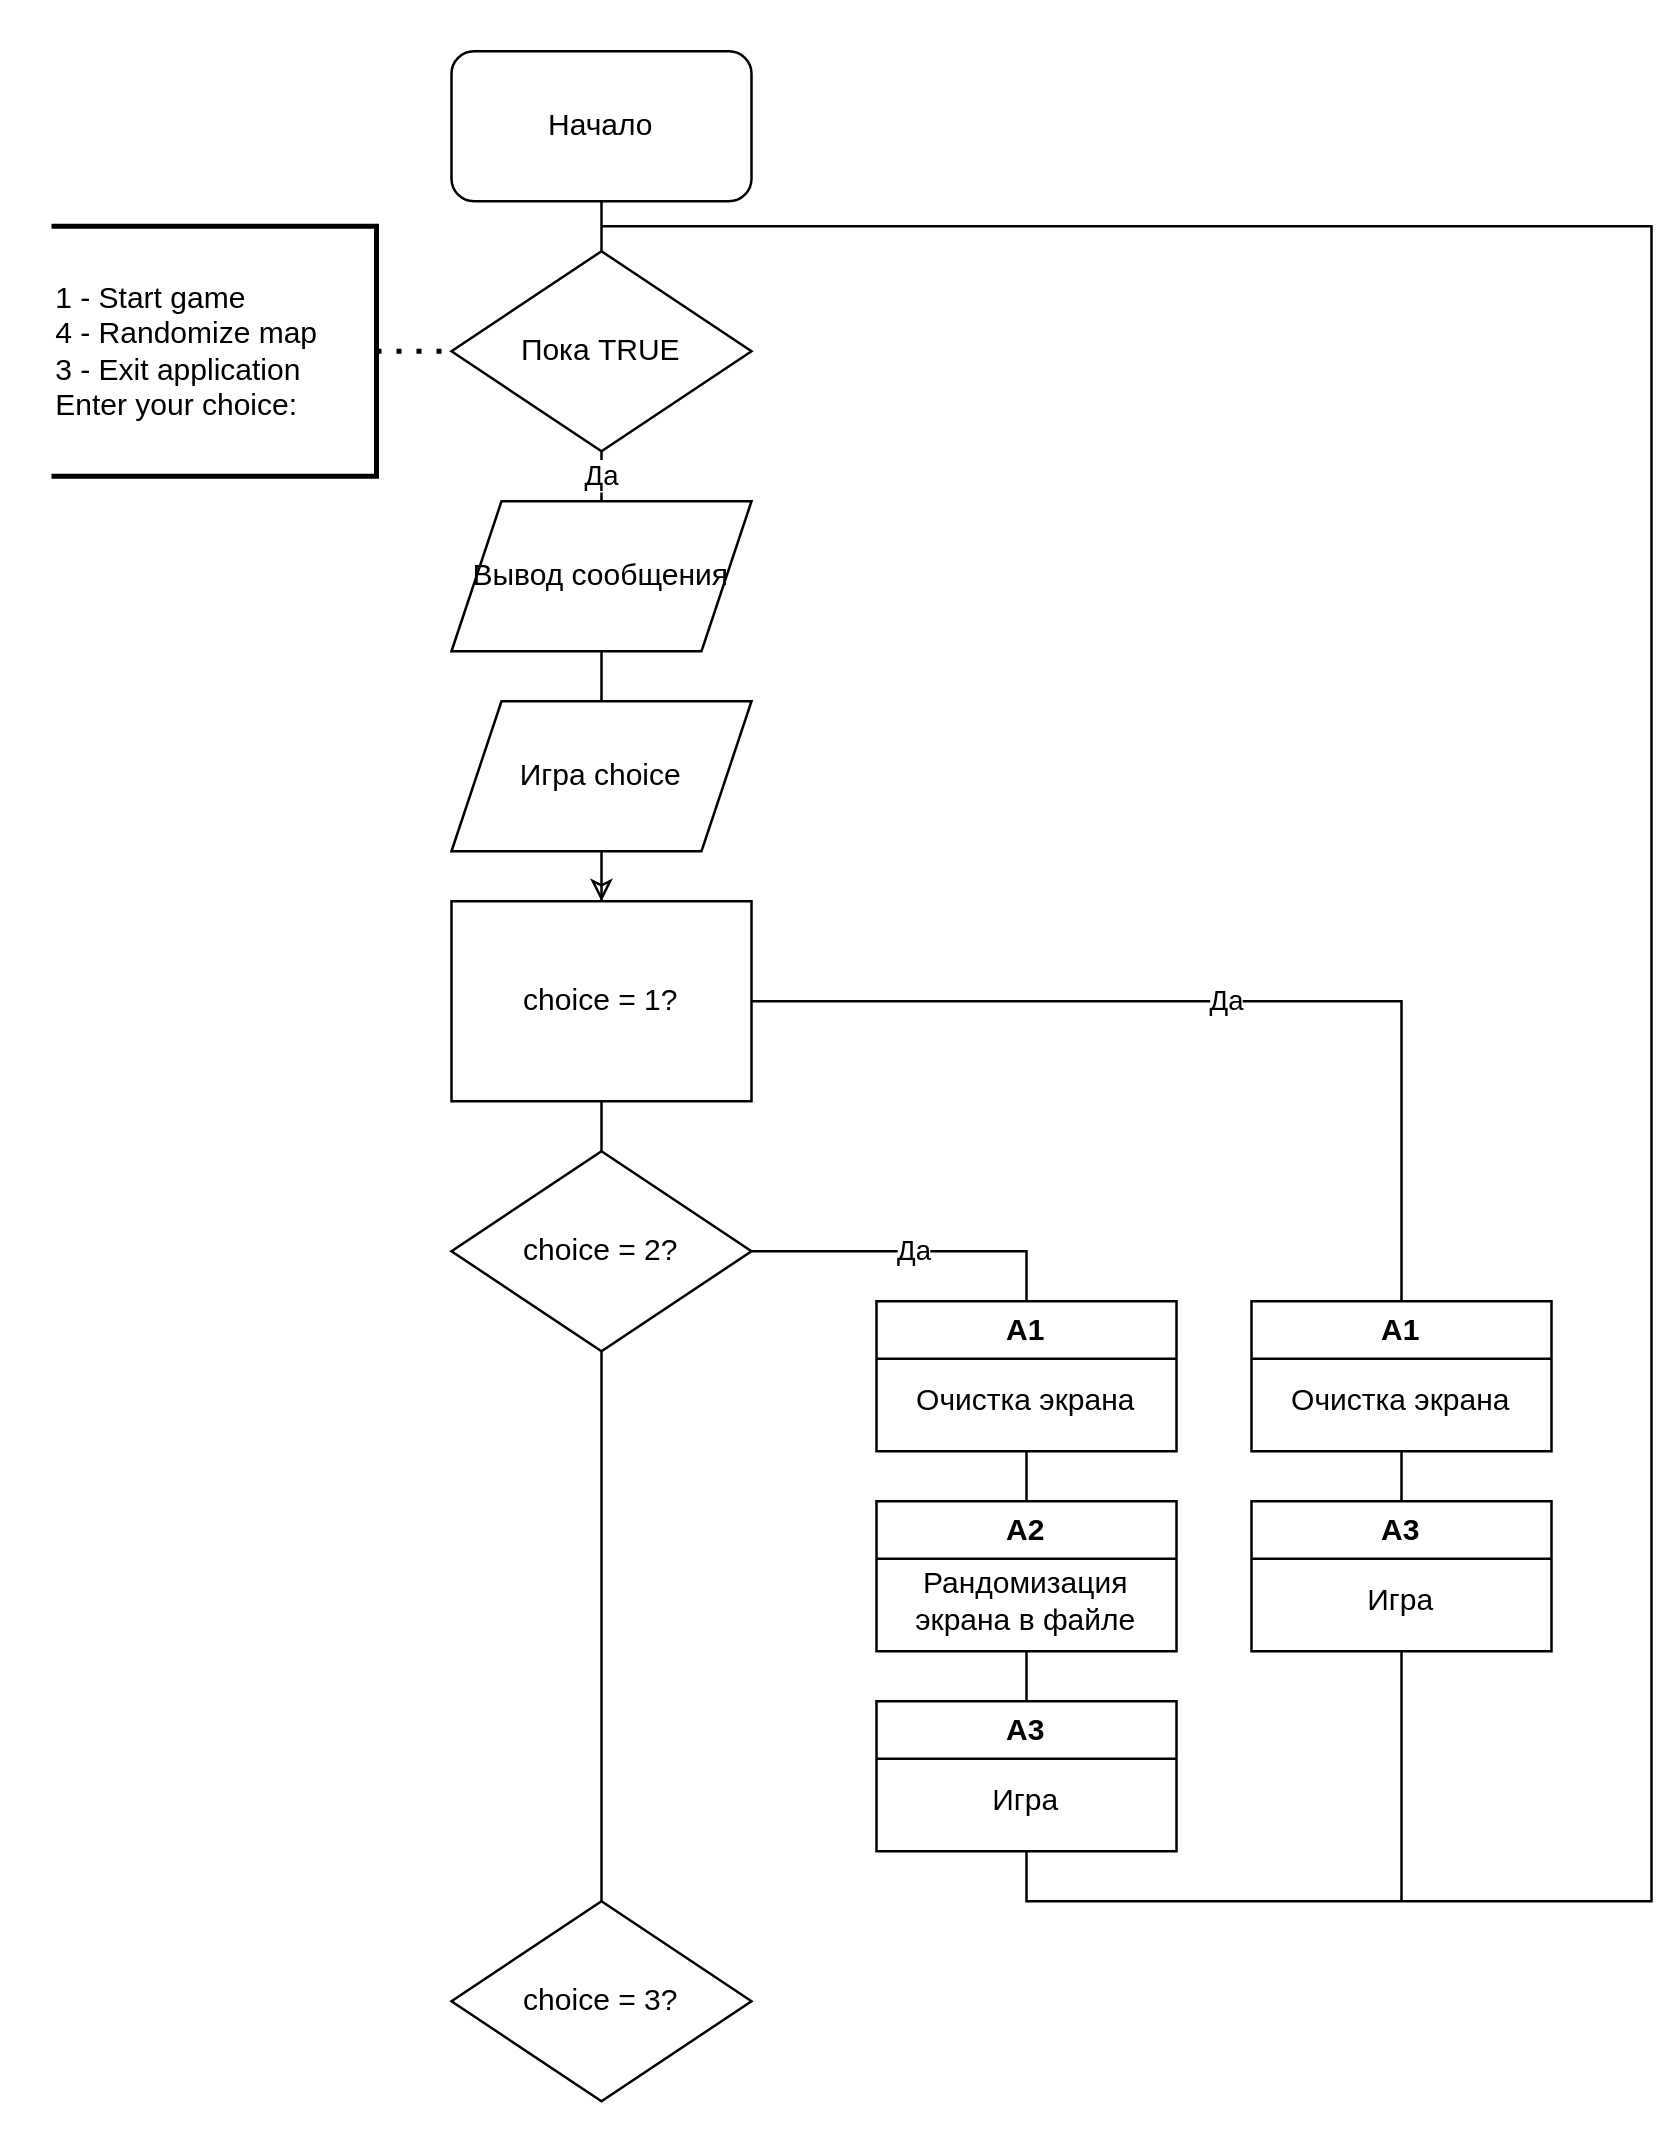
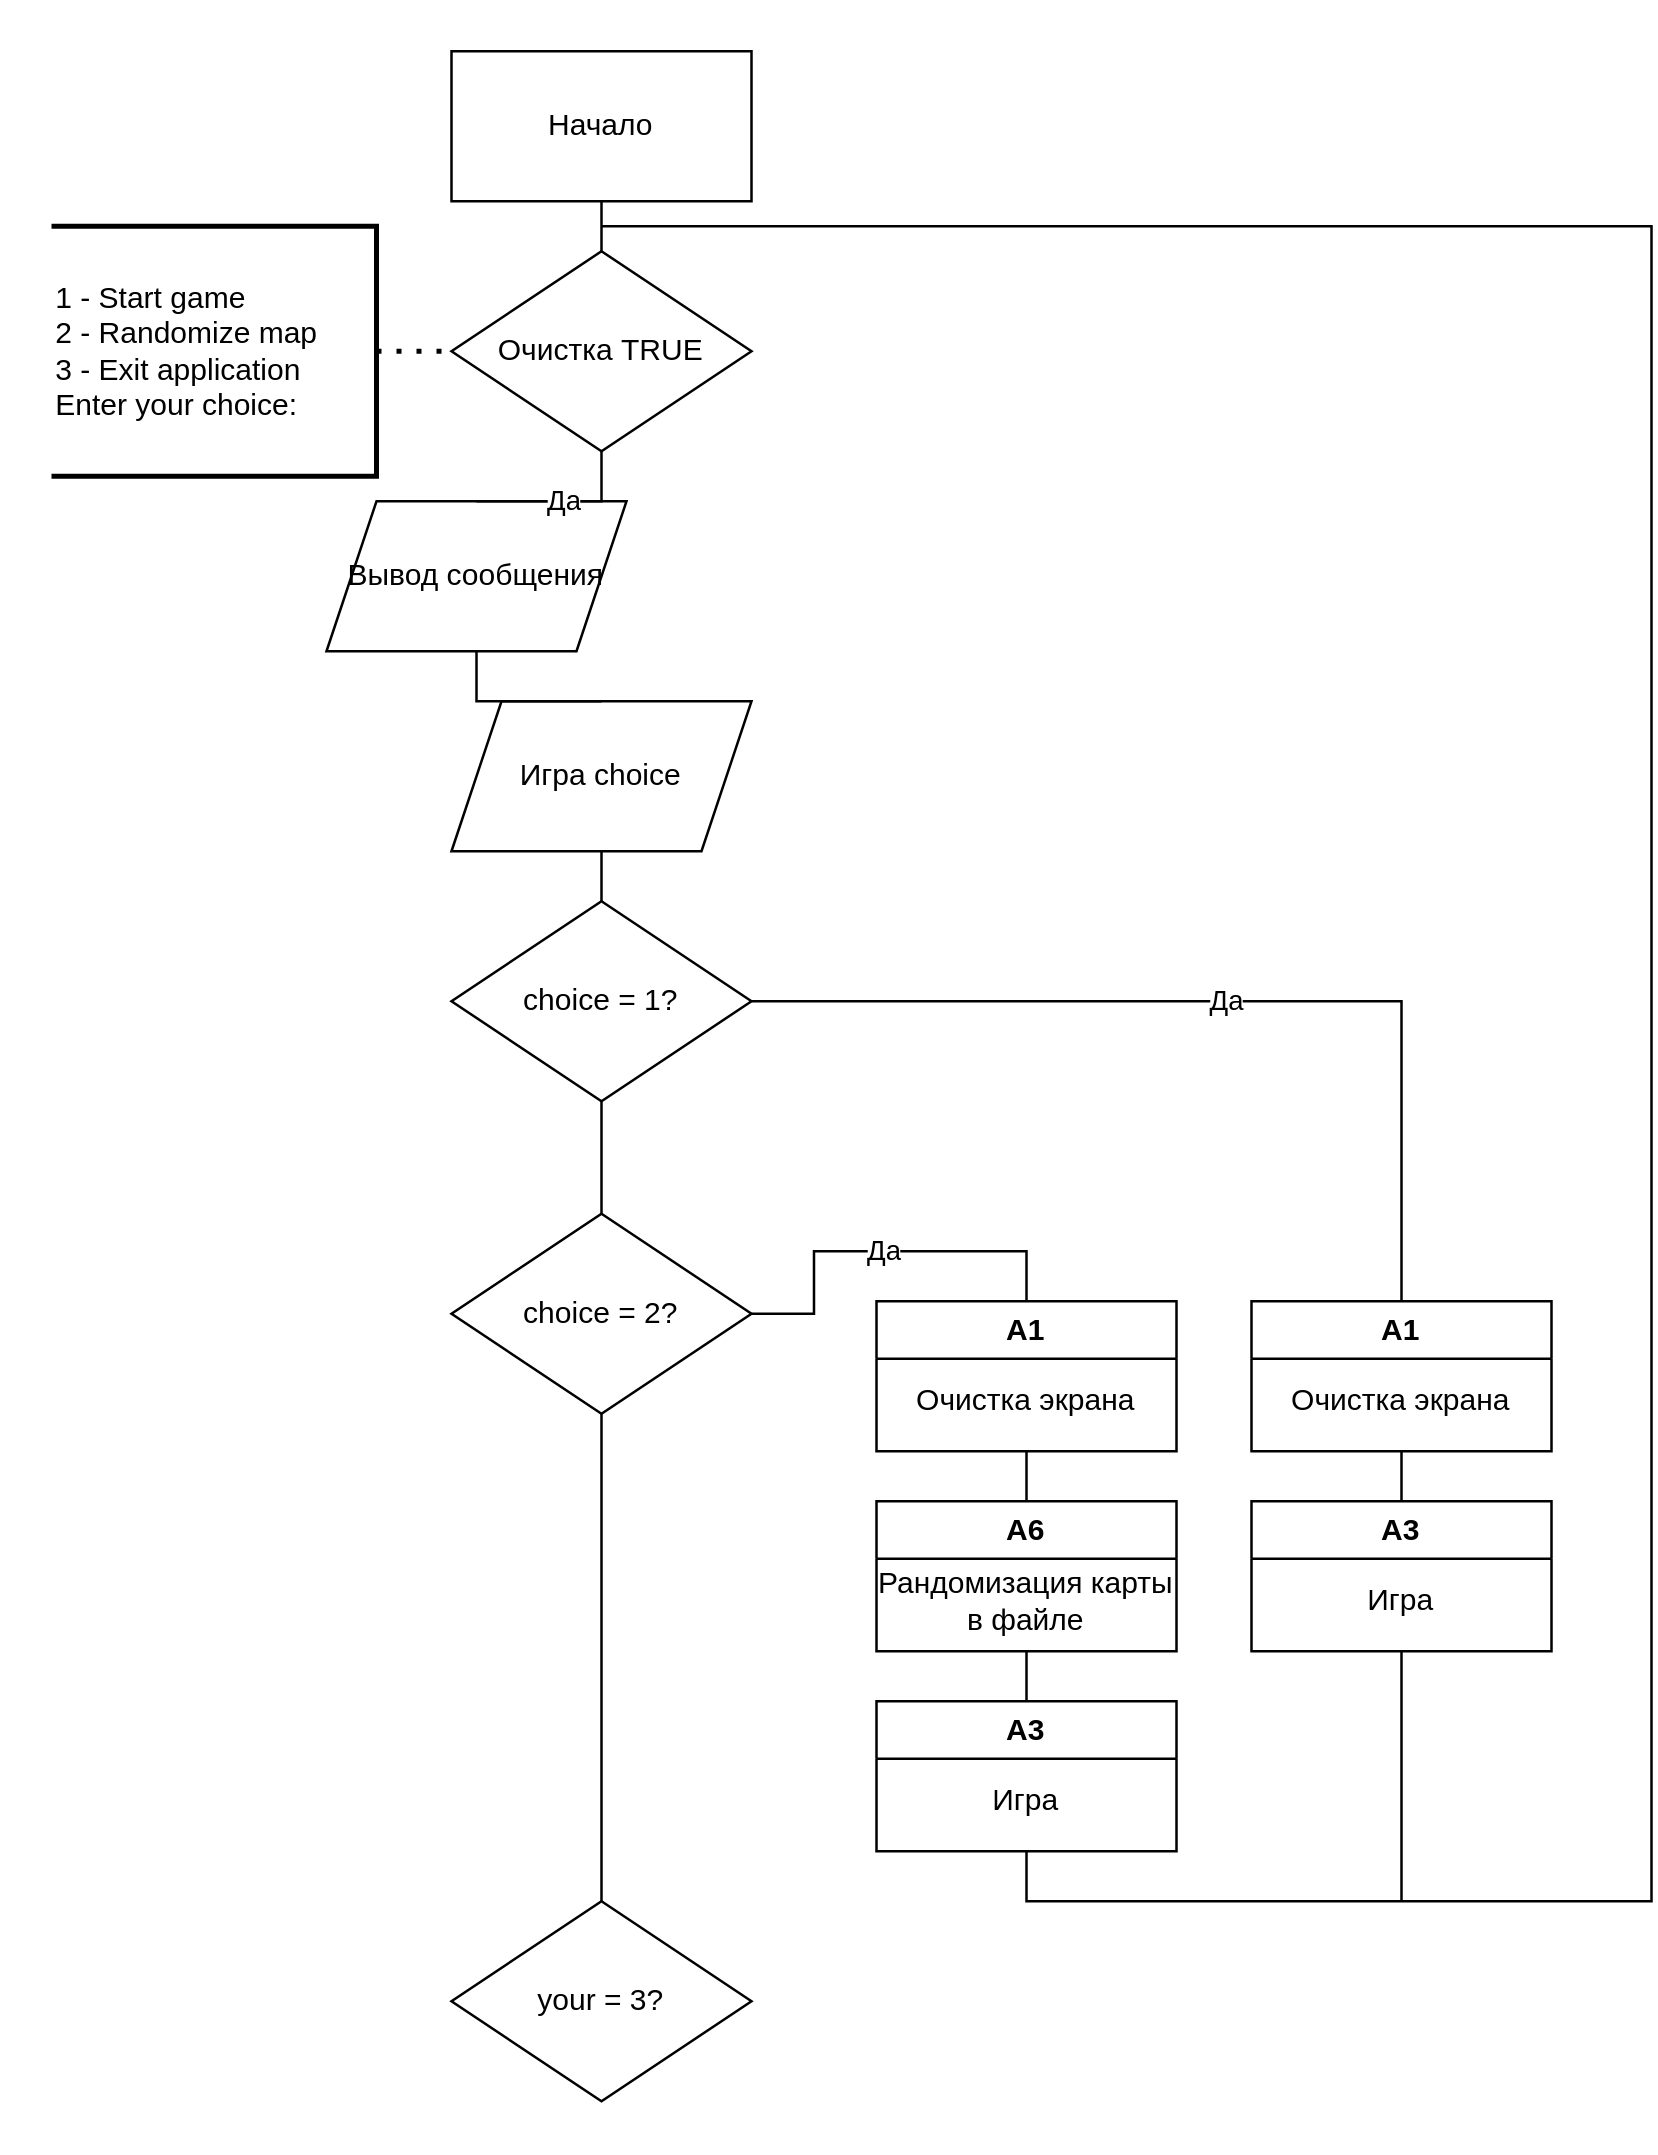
  <mxCell id="0" />
  <mxCell id="1" parent="0" />
  <mxCell id="2" style="edgeStyle=orthogonalEdgeStyle;rounded=0;orthogonalLoop=1;jettySize=auto;html=1;endArrow=none;endFill=0;" parent="1" source="3" edge="1"><mxGeometry relative="1" as="geometry"><mxPoint x="240" y="100" as="targetPoint" /></mxGeometry></mxCell>
- <mxCell id="3" value="Начало" style="rounded=1;whiteSpace=wrap;html=1;" parent="1" vertex="1"><mxGeometry x="180" y="20" width="120" height="60" as="geometry" /></mxCell>
- <mxCell id="4" value="1 - Start game&lt;br&gt;4 - Randomize map&lt;br&gt;3 - Exit application&lt;br&gt;Enter your choice:&amp;nbsp;" style="strokeWidth=2;html=1;shape=mxgraph.flowchart.annotation_1;align=left;pointerEvents=1;direction=west;" parent="1" vertex="1"><mxGeometry x="20" y="90" width="130" height="100" as="geometry" /></mxCell>
- <mxCell id="5" style="edgeStyle=orthogonalEdgeStyle;rounded=0;orthogonalLoop=1;jettySize=auto;html=1;endArrow=classic;endFill=0;" parent="1" source="6" target="9" edge="1"><mxGeometry relative="1" as="geometry" /></mxCell>
+ <mxCell id="3" value="Начало" style="whiteSpace=wrap;html=1;rounded=0;" parent="1" vertex="1"><mxGeometry x="180" y="20" width="120" height="60" as="geometry" /></mxCell>
+ <mxCell id="4" value="1 - Start game&lt;br&gt;2 - Randomize map&lt;br&gt;3 - Exit application&lt;br&gt;Enter your choice:&amp;nbsp;" style="strokeWidth=2;html=1;shape=mxgraph.flowchart.annotation_1;align=left;pointerEvents=1;direction=west;" parent="1" vertex="1"><mxGeometry x="20" y="90" width="130" height="100" as="geometry" /></mxCell>
+ <mxCell id="5" style="edgeStyle=orthogonalEdgeStyle;rounded=0;orthogonalLoop=1;jettySize=auto;html=1;endArrow=none;endFill=0;" parent="1" source="6" target="9" edge="1"><mxGeometry relative="1" as="geometry" /></mxCell>
  <mxCell id="6" value="&lt;font style=&quot;&quot;&gt;&lt;font style=&quot;font-size: 12px;&quot;&gt;Игра choice&lt;/font&gt;&lt;br&gt;&lt;/font&gt;" style="shape=parallelogram;perimeter=parallelogramPerimeter;whiteSpace=wrap;html=1;fixedSize=1;" parent="1" vertex="1"><mxGeometry x="180" y="280" width="120" height="60" as="geometry" /></mxCell>
  <mxCell id="7" value="Да" style="edgeStyle=orthogonalEdgeStyle;rounded=0;orthogonalLoop=1;jettySize=auto;html=1;entryX=0.5;entryY=0;entryDx=0;entryDy=0;endArrow=none;endFill=0;" parent="1" source="9" target="10" edge="1"><mxGeometry relative="1" as="geometry" /></mxCell>
  <mxCell id="8" style="edgeStyle=orthogonalEdgeStyle;rounded=0;orthogonalLoop=1;jettySize=auto;html=1;endArrow=none;endFill=0;" parent="1" source="9" target="14" edge="1"><mxGeometry relative="1" as="geometry" /></mxCell>
- <mxCell id="9" value="choice = 1?" style="whiteSpace=wrap;html=1;rounded=0;" parent="1" vertex="1"><mxGeometry x="180" y="360" width="120" height="80" as="geometry" /></mxCell>
+ <mxCell id="9" value="choice = 1?" style="rhombus;whiteSpace=wrap;html=1;" parent="1" vertex="1"><mxGeometry x="180" y="360" width="120" height="80" as="geometry" /></mxCell>
  <mxCell id="10" value="А1" style="swimlane;whiteSpace=wrap;html=1;" parent="1" vertex="1"><mxGeometry x="500" y="520" width="120" height="60" as="geometry" /></mxCell>
  <mxCell id="11" value="Очистка экрана" style="text;html=1;strokeColor=none;fillColor=none;align=center;verticalAlign=middle;whiteSpace=wrap;rounded=0;" parent="10" vertex="1"><mxGeometry y="20" width="120" height="40" as="geometry" /></mxCell>
  <mxCell id="12" value="Да" style="edgeStyle=orthogonalEdgeStyle;rounded=0;orthogonalLoop=1;jettySize=auto;html=1;entryX=0.5;entryY=0;entryDx=0;entryDy=0;endArrow=none;endFill=0;" parent="1" source="14" target="18" edge="1"><mxGeometry relative="1" as="geometry" /></mxCell>
  <mxCell id="13" style="edgeStyle=orthogonalEdgeStyle;rounded=0;orthogonalLoop=1;jettySize=auto;html=1;endArrow=none;endFill=0;" parent="1" source="14" target="28" edge="1"><mxGeometry relative="1" as="geometry" /></mxCell>
- <mxCell id="14" value="choice = 2?" style="rhombus;whiteSpace=wrap;html=1;" parent="1" vertex="1"><mxGeometry x="180" y="460" width="120" height="80" as="geometry" /></mxCell>
- <mxCell id="15" value="А2" style="swimlane;whiteSpace=wrap;html=1;" parent="1" vertex="1"><mxGeometry x="350" y="600" width="120" height="60" as="geometry" /></mxCell>
- <mxCell id="16" value="Рандомизация экрана в файле" style="text;html=1;strokeColor=none;fillColor=none;align=center;verticalAlign=middle;whiteSpace=wrap;rounded=0;" parent="15" vertex="1"><mxGeometry y="20" width="120" height="40" as="geometry" /></mxCell>
+ <mxCell id="14" value="choice = 2?" style="rhombus;whiteSpace=wrap;html=1;" parent="1" vertex="1"><mxGeometry x="180" y="485" width="120" height="80" as="geometry" /></mxCell>
+ <mxCell id="15" value="А6" style="swimlane;whiteSpace=wrap;html=1;" parent="1" vertex="1"><mxGeometry x="350" y="600" width="120" height="60" as="geometry" /></mxCell>
+ <mxCell id="16" value="Рандомизация карты в файле" style="text;html=1;strokeColor=none;fillColor=none;align=center;verticalAlign=middle;whiteSpace=wrap;rounded=0;" parent="15" vertex="1"><mxGeometry y="20" width="120" height="40" as="geometry" /></mxCell>
  <mxCell id="17" style="edgeStyle=orthogonalEdgeStyle;rounded=0;orthogonalLoop=1;jettySize=auto;html=1;entryX=0.5;entryY=0;entryDx=0;entryDy=0;endArrow=none;endFill=0;" parent="1" source="16" edge="1"><mxGeometry relative="1" as="geometry"><mxPoint x="410" y="670" as="targetPoint" /></mxGeometry></mxCell>
  <mxCell id="18" value="А1" style="swimlane;whiteSpace=wrap;html=1;" parent="1" vertex="1"><mxGeometry x="350" y="520" width="120" height="60" as="geometry" /></mxCell>
  <mxCell id="19" value="Очистка экрана" style="text;html=1;strokeColor=none;fillColor=none;align=center;verticalAlign=middle;whiteSpace=wrap;rounded=0;" parent="18" vertex="1"><mxGeometry y="20" width="120" height="40" as="geometry" /></mxCell>
  <mxCell id="20" style="edgeStyle=orthogonalEdgeStyle;rounded=0;orthogonalLoop=1;jettySize=auto;html=1;entryX=0.5;entryY=0;entryDx=0;entryDy=0;endArrow=none;endFill=0;" parent="1" source="19" target="15" edge="1"><mxGeometry relative="1" as="geometry" /></mxCell>
  <mxCell id="21" value="А3" style="swimlane;whiteSpace=wrap;html=1;" parent="1" vertex="1"><mxGeometry x="350" y="680" width="120" height="60" as="geometry" /></mxCell>
  <mxCell id="22" style="edgeStyle=orthogonalEdgeStyle;rounded=0;orthogonalLoop=1;jettySize=auto;html=1;endArrow=none;endFill=0;" parent="21" source="23" edge="1"><mxGeometry relative="1" as="geometry"><mxPoint x="-110" y="-590" as="targetPoint" /><Array as="points"><mxPoint x="60" y="80" /><mxPoint x="310" y="80" /><mxPoint x="310" y="-590" /><mxPoint x="-20" y="-590" /></Array></mxGeometry></mxCell>
  <mxCell id="23" value="Игра" style="text;html=1;strokeColor=none;fillColor=none;align=center;verticalAlign=middle;whiteSpace=wrap;rounded=0;" parent="21" vertex="1"><mxGeometry y="20" width="120" height="40" as="geometry" /></mxCell>
  <mxCell id="24" value="А3" style="swimlane;whiteSpace=wrap;html=1;" parent="1" vertex="1"><mxGeometry x="500" y="600" width="120" height="60" as="geometry" /></mxCell>
  <mxCell id="25" style="edgeStyle=orthogonalEdgeStyle;rounded=0;orthogonalLoop=1;jettySize=auto;html=1;endArrow=none;endFill=0;" parent="24" source="26" edge="1"><mxGeometry relative="1" as="geometry"><mxPoint x="60" y="160" as="targetPoint" /></mxGeometry></mxCell>
  <mxCell id="26" value="Игра" style="text;html=1;strokeColor=none;fillColor=none;align=center;verticalAlign=middle;whiteSpace=wrap;rounded=0;" parent="24" vertex="1"><mxGeometry y="20" width="120" height="40" as="geometry" /></mxCell>
  <mxCell id="27" style="edgeStyle=orthogonalEdgeStyle;rounded=0;orthogonalLoop=1;jettySize=auto;html=1;endArrow=none;endFill=0;" parent="1" source="11" target="24" edge="1"><mxGeometry relative="1" as="geometry" /></mxCell>
- <mxCell id="28" value="choice = 3?" style="rhombus;whiteSpace=wrap;html=1;" parent="1" vertex="1"><mxGeometry x="180" y="760" width="120" height="80" as="geometry" /></mxCell>
+ <mxCell id="28" value="your = 3?" style="rhombus;whiteSpace=wrap;html=1;" parent="1" vertex="1"><mxGeometry x="180" y="760" width="120" height="80" as="geometry" /></mxCell>
  <mxCell id="29" style="edgeStyle=orthogonalEdgeStyle;rounded=0;orthogonalLoop=1;jettySize=auto;html=1;endArrow=none;endFill=0;" parent="1" source="30" target="6" edge="1"><mxGeometry relative="1" as="geometry" /></mxCell>
- <mxCell id="30" value="&lt;font style=&quot;&quot;&gt;Вывод сообщения&lt;br&gt;&lt;/font&gt;" style="shape=parallelogram;perimeter=parallelogramPerimeter;whiteSpace=wrap;html=1;fixedSize=1;" parent="1" vertex="1"><mxGeometry x="180" y="200" width="120" height="60" as="geometry" /></mxCell>
+ <mxCell id="30" value="&lt;font style=&quot;&quot;&gt;Вывод сообщения&lt;br&gt;&lt;/font&gt;" style="shape=parallelogram;perimeter=parallelogramPerimeter;whiteSpace=wrap;html=1;fixedSize=1;" parent="1" vertex="1"><mxGeometry x="130" y="200" width="120" height="60" as="geometry" /></mxCell>
  <mxCell id="31" value="Да" style="edgeStyle=orthogonalEdgeStyle;rounded=0;orthogonalLoop=1;jettySize=auto;html=1;exitX=0.5;exitY=1;exitDx=0;exitDy=0;endArrow=none;endFill=0;" parent="1" source="32" target="30" edge="1"><mxGeometry relative="1" as="geometry" /></mxCell>
- <mxCell id="32" value="Пока TRUE" style="rhombus;whiteSpace=wrap;html=1;" parent="1" vertex="1"><mxGeometry x="180" y="100" width="120" height="80" as="geometry" /></mxCell>
+ <mxCell id="32" value="Очистка TRUE" style="rhombus;whiteSpace=wrap;html=1;" parent="1" vertex="1"><mxGeometry x="180" y="100" width="120" height="80" as="geometry" /></mxCell>
  <mxCell id="33" value="" style="endArrow=none;dashed=1;html=1;dashPattern=1 3;strokeWidth=2;rounded=0;entryX=0;entryY=0.5;entryDx=0;entryDy=0;exitX=0;exitY=0.5;exitDx=0;exitDy=0;exitPerimeter=0;" parent="1" source="4" target="32" edge="1"><mxGeometry width="50" height="50" relative="1" as="geometry"><mxPoint x="120" y="290" as="sourcePoint" /><mxPoint x="170" y="240" as="targetPoint" /></mxGeometry></mxCell>
